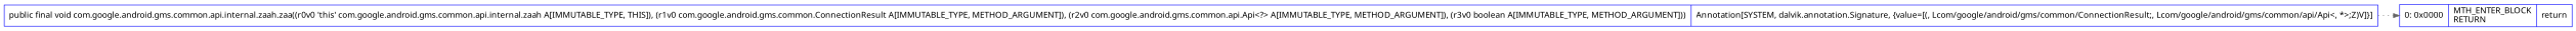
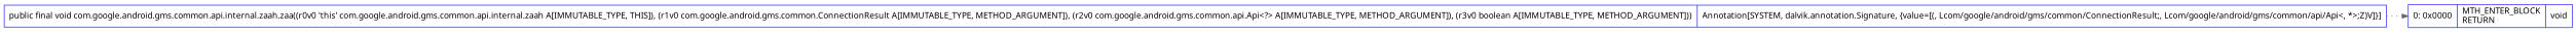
  digraph {
    rankdir=LR
    fontname="Noto Sans"
    node [shape=record color=blue fontname="Noto Sans"]
-   n1 [label="{0\:\ 0x0000|MTH_ENTER_BLOCK\lRETURN\l|return\l}"]
+   n1 [label="{0\:\ 0x0000|MTH_ENTER_BLOCK\lRETURN\l|void\l}"]
    n2 [label="{public final void com.google.android.gms.common.api.internal.zaah.zaa((r0v0 'this' com.google.android.gms.common.api.internal.zaah A[IMMUTABLE_TYPE, THIS]), (r1v0 com.google.android.gms.common.ConnectionResult A[IMMUTABLE_TYPE, METHOD_ARGUMENT]), (r2v0 com.google.android.gms.common.api.Api\<?\> A[IMMUTABLE_TYPE, METHOD_ARGUMENT]), (r3v0 boolean A[IMMUTABLE_TYPE, METHOD_ARGUMENT]))  | Annotation[SYSTEM, dalvik.annotation.Signature, \{value=[(, Lcom\/google\/android\/gms\/common\/ConnectionResult;, Lcom\/google\/android\/gms\/common\/api\/Api\<, *\>;Z)V]\}]\l}"]
    n2 -> n1 [color=gray40 style=dotted fontname="Noto Sans"]
  }
